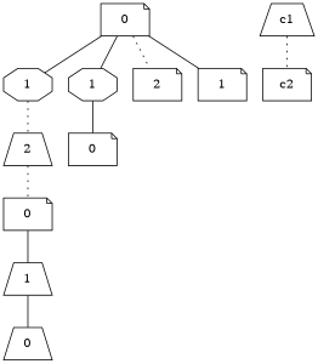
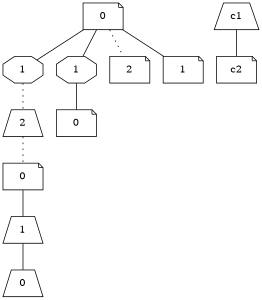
  graph {
    node [shape=note]
    n1 [label=0]
    n2 [label=1 shape=octagon]
    n3 [label=1 shape=octagon]
    n4 [label=2]
    n5 [label=1]
    n6 [label=2 shape=trapezium]
    n7 [label=0]
    n8 [label=0]
    n9 [label=1 shape=trapezium]
    n10 [label=0 shape=trapezium]
    c1 [shape=trapezium]
    c2
    n1 -- n2
    n1 -- n3
    n1 -- n4 [style=dotted]
    n1 -- n5
    n2 -- n6 [style=dotted]
    n3 -- n7
    n6 -- n8 [style=dotted]
    n8 -- n9
    n9 -- n10
-   c1 -- c2 [style=dotted]
+   c1 -- c2 [style=solid]
  }
